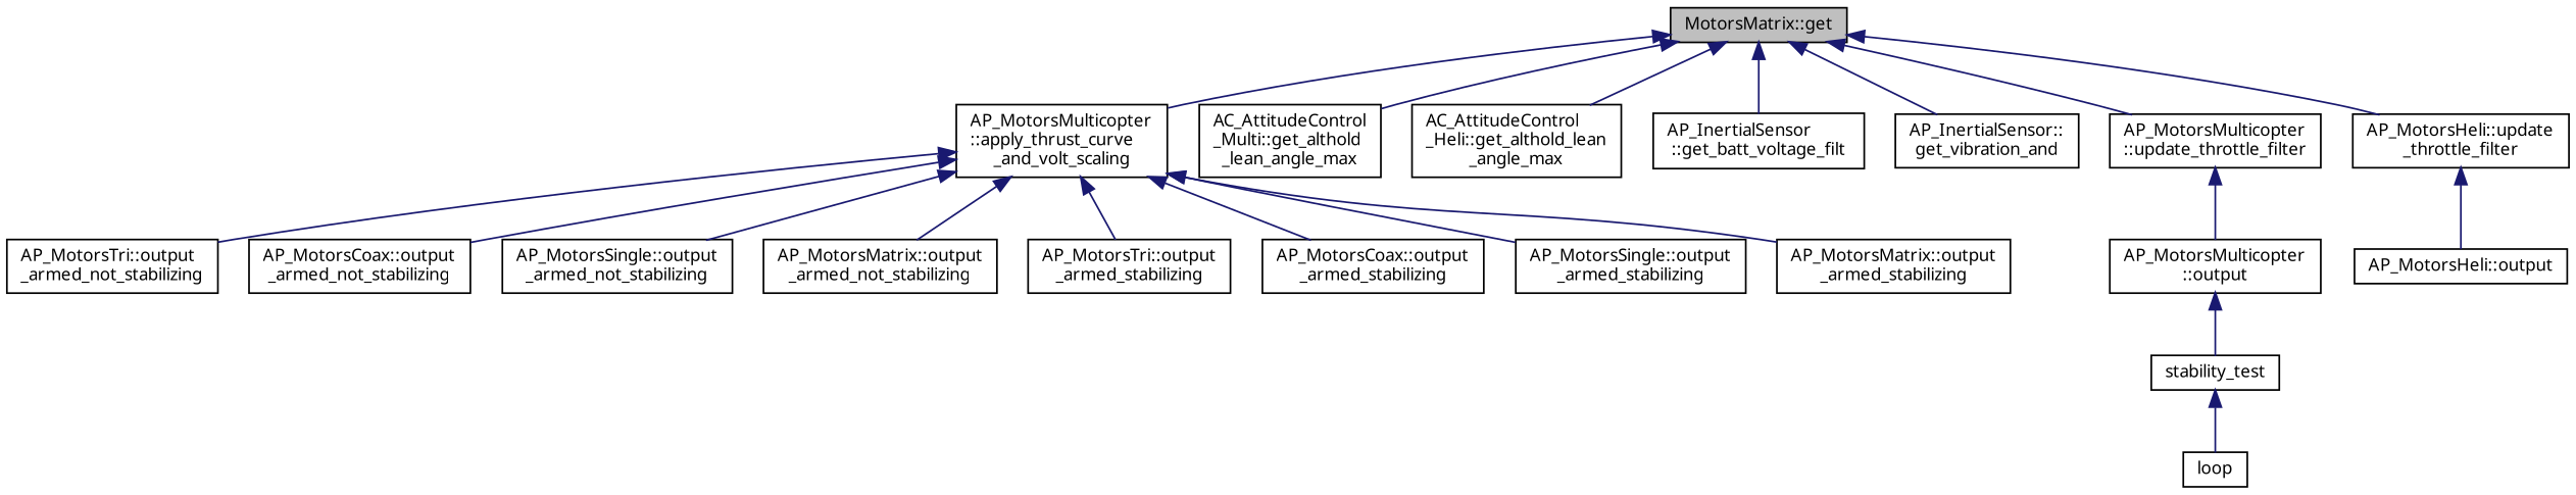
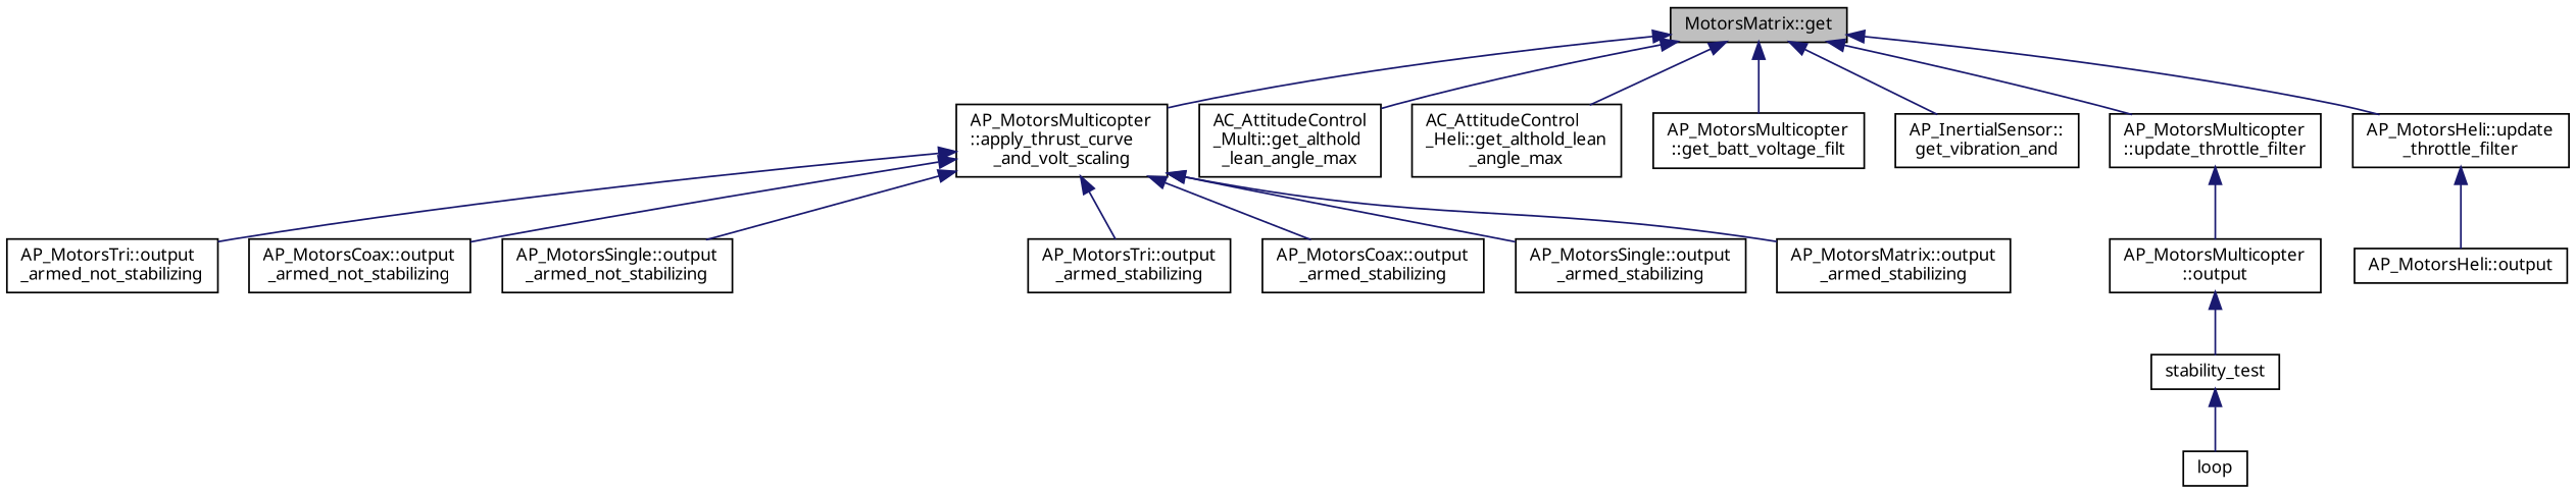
  digraph {
    fontname="Noto Sans"
    rankdir=TB
    node [color=black fillcolor=white fontname="Noto Sans" fontsize=10 shape=record style=filled]
    edge [color=midnightblue dir=back fontname="Noto Sans" fontsize=10 labelfontname=Helvetica labelfontsize=10 style=solid]
    n1 [fillcolor=grey75 fontcolor=black height=0.2 label="MotorsMatrix::get" width=0.4]
    n2 [height=0.2 label="AP_MotorsMulticopter\l::apply_thrust_curve\l_and_volt_scaling" width=0.4]
    n3 [height=0.2 label="AC_AttitudeControl\l_Multi::get_althold\l_lean_angle_max" width=0.4]
    n4 [height=0.2 label="AC_AttitudeControl\l_Heli::get_althold_lean\l_angle_max" width=0.4]
-   n5 [height=0.2 label="AP_InertialSensor\l::get_batt_voltage_filt" width=0.4]
+   n5 [height=0.2 label="AP_MotorsMulticopter\l::get_batt_voltage_filt" width=0.4]
    n6 [height=0.2 label="AP_InertialSensor::\lget_vibration_and" width=0.4]
    n7 [height=0.2 label="AP_MotorsMulticopter\l::update_throttle_filter" width=0.4]
    n8 [height=0.2 label="AP_MotorsHeli::update\l_throttle_filter" width=0.4]
    n9 [height=0.2 label="AP_MotorsTri::output\l_armed_not_stabilizing" width=0.4]
    n10 [height=0.2 label="AP_MotorsCoax::output\l_armed_not_stabilizing" width=0.4]
    n11 [height=0.2 label="AP_MotorsSingle::output\l_armed_not_stabilizing" width=0.4]
-   n12 [height=0.2 label="AP_MotorsMatrix::output\l_armed_not_stabilizing" width=0.4]
    n13 [height=0.2 label="AP_MotorsTri::output\l_armed_stabilizing" width=0.4]
    n14 [height=0.2 label="AP_MotorsCoax::output\l_armed_stabilizing" width=0.4]
    n15 [height=0.2 label="AP_MotorsSingle::output\l_armed_stabilizing" width=0.4]
    n16 [height=0.2 label="AP_MotorsMatrix::output\l_armed_stabilizing" width=0.4]
    n17 [height=0.2 label="AP_MotorsMulticopter\l::output" width=0.4]
    n18 [height=0.2 label="AP_MotorsHeli::output" width=0.4]
    n19 [height=0.2 label=stability_test width=0.4]
    n20 [height=0.2 label=loop width=0.4]
    n1 -> n2
    n1 -> n3
    n1 -> n4
    n1 -> n5
    n1 -> n6
    n1 -> n7
    n1 -> n8
    n2 -> n9
    n2 -> n10
    n2 -> n11
-   n2 -> n12
    n2 -> n13
    n2 -> n14
    n2 -> n15
    n2 -> n16
    n7 -> n17
    n8 -> n18
    n17 -> n19
    n19 -> n20
  }
